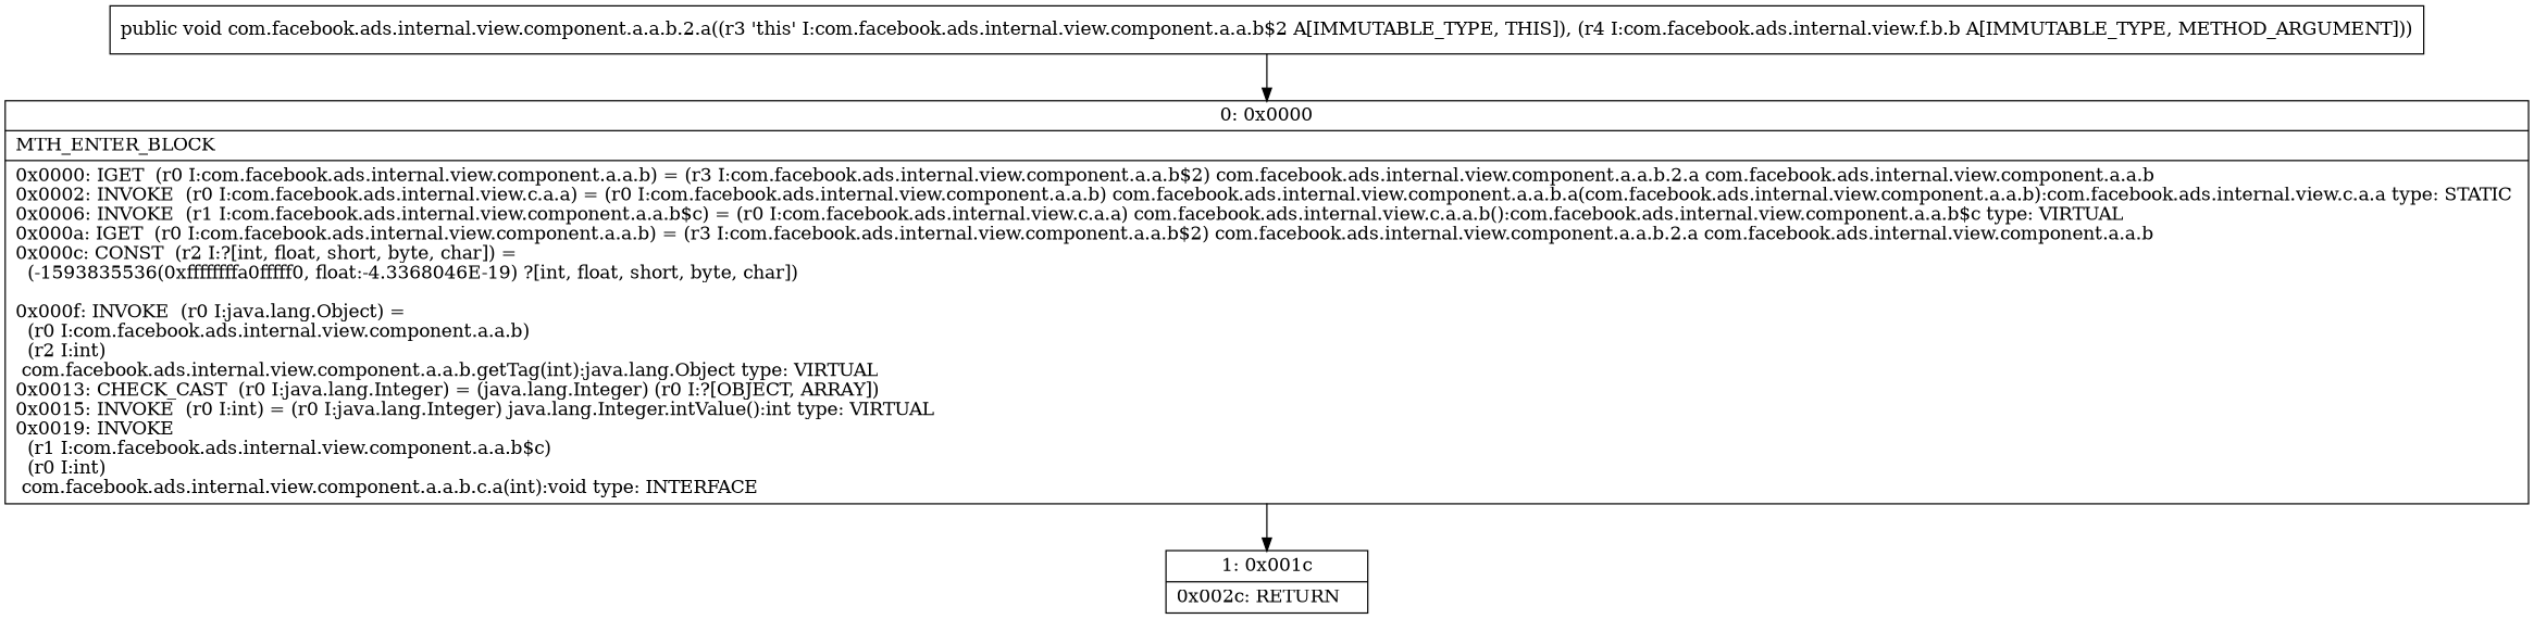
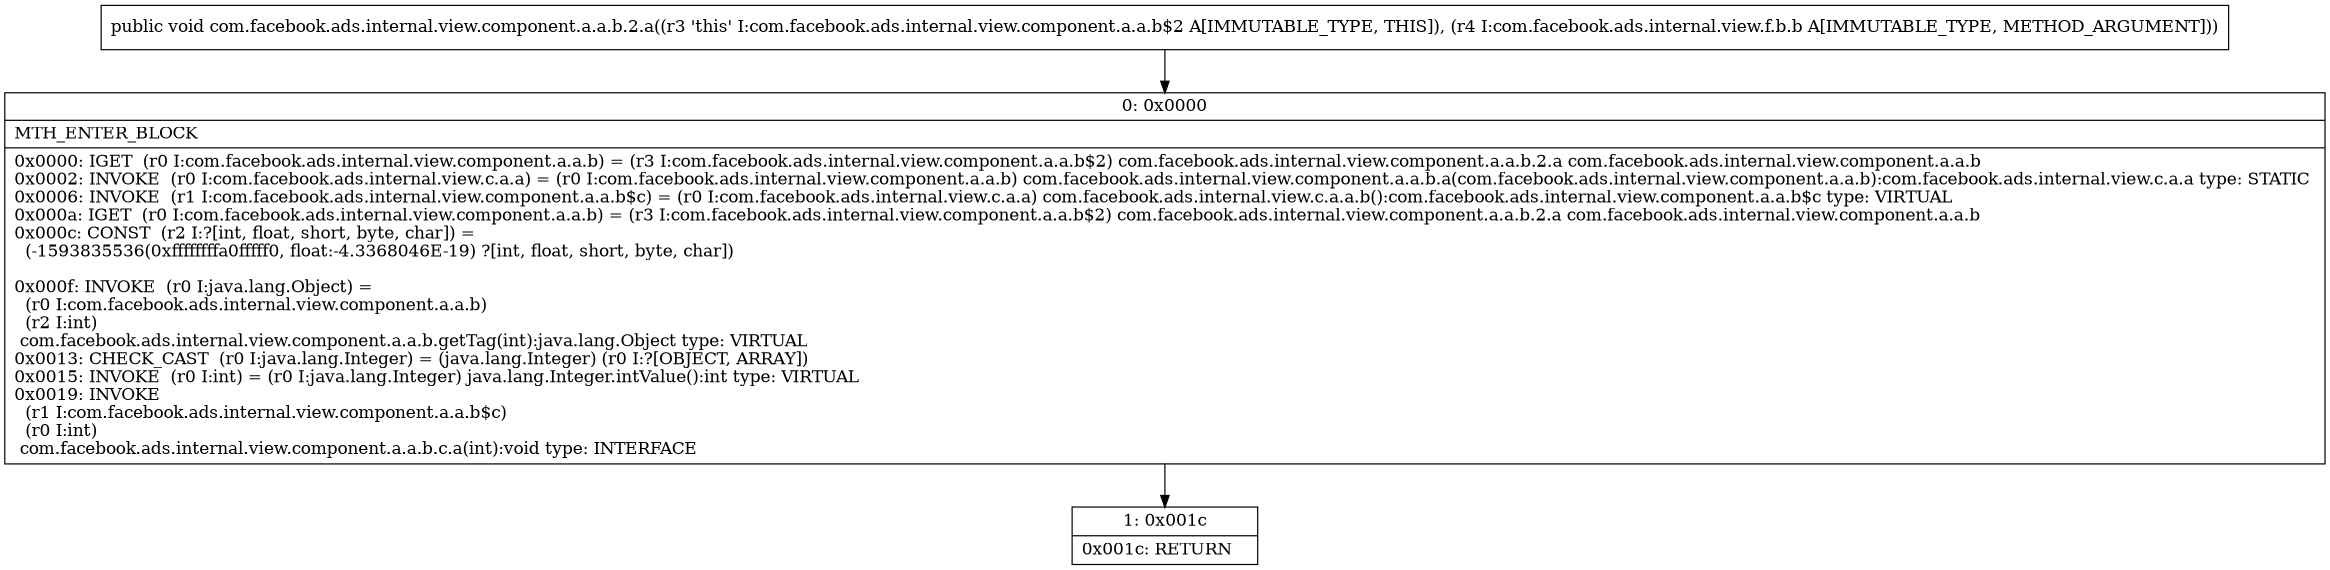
  digraph {
    node [shape=record]
    n1 [label="{0\:\ 0x0000|MTH_ENTER_BLOCK\l|0x0000: IGET  (r0 I:com.facebook.ads.internal.view.component.a.a.b) = (r3 I:com.facebook.ads.internal.view.component.a.a.b$2) com.facebook.ads.internal.view.component.a.a.b.2.a com.facebook.ads.internal.view.component.a.a.b \l0x0002: INVOKE  (r0 I:com.facebook.ads.internal.view.c.a.a) = (r0 I:com.facebook.ads.internal.view.component.a.a.b) com.facebook.ads.internal.view.component.a.a.b.a(com.facebook.ads.internal.view.component.a.a.b):com.facebook.ads.internal.view.c.a.a type: STATIC \l0x0006: INVOKE  (r1 I:com.facebook.ads.internal.view.component.a.a.b$c) = (r0 I:com.facebook.ads.internal.view.c.a.a) com.facebook.ads.internal.view.c.a.a.b():com.facebook.ads.internal.view.component.a.a.b$c type: VIRTUAL \l0x000a: IGET  (r0 I:com.facebook.ads.internal.view.component.a.a.b) = (r3 I:com.facebook.ads.internal.view.component.a.a.b$2) com.facebook.ads.internal.view.component.a.a.b.2.a com.facebook.ads.internal.view.component.a.a.b \l0x000c: CONST  (r2 I:?[int, float, short, byte, char]) = \l  (\-1593835536(0xffffffffa0fffff0, float:\-4.3368046E\-19) ?[int, float, short, byte, char])\l \l0x000f: INVOKE  (r0 I:java.lang.Object) = \l  (r0 I:com.facebook.ads.internal.view.component.a.a.b)\l  (r2 I:int)\l com.facebook.ads.internal.view.component.a.a.b.getTag(int):java.lang.Object type: VIRTUAL \l0x0013: CHECK_CAST  (r0 I:java.lang.Integer) = (java.lang.Integer) (r0 I:?[OBJECT, ARRAY]) \l0x0015: INVOKE  (r0 I:int) = (r0 I:java.lang.Integer) java.lang.Integer.intValue():int type: VIRTUAL \l0x0019: INVOKE  \l  (r1 I:com.facebook.ads.internal.view.component.a.a.b$c)\l  (r0 I:int)\l com.facebook.ads.internal.view.component.a.a.b.c.a(int):void type: INTERFACE \l}"]
-   n2 [label="{1\:\ 0x001c|0x002c: RETURN   \l}"]
+   n2 [label="{1\:\ 0x001c|0x001c: RETURN   \l}"]
    n3 [label="{public void com.facebook.ads.internal.view.component.a.a.b.2.a((r3 'this' I:com.facebook.ads.internal.view.component.a.a.b$2 A[IMMUTABLE_TYPE, THIS]), (r4 I:com.facebook.ads.internal.view.f.b.b A[IMMUTABLE_TYPE, METHOD_ARGUMENT])) }"]
    n1 -> n2
    n3 -> n1
  }
